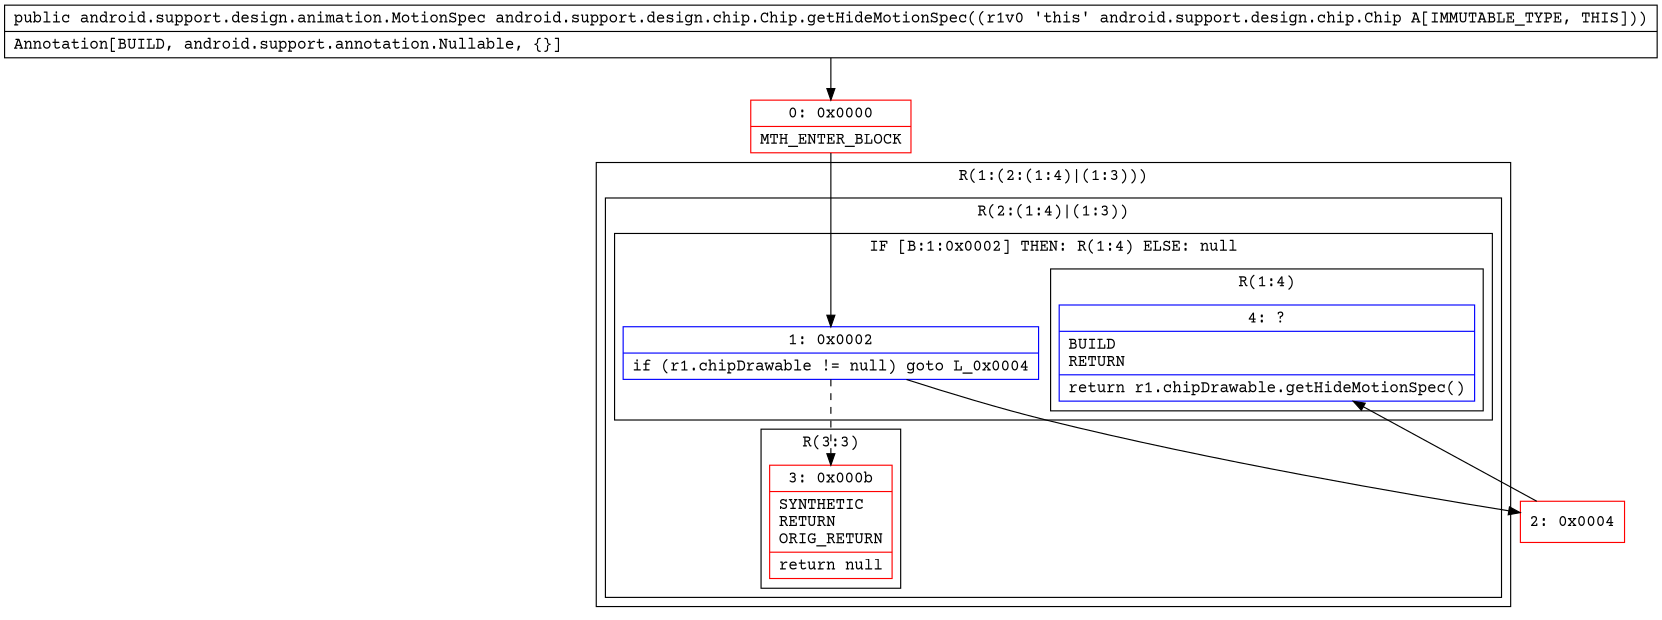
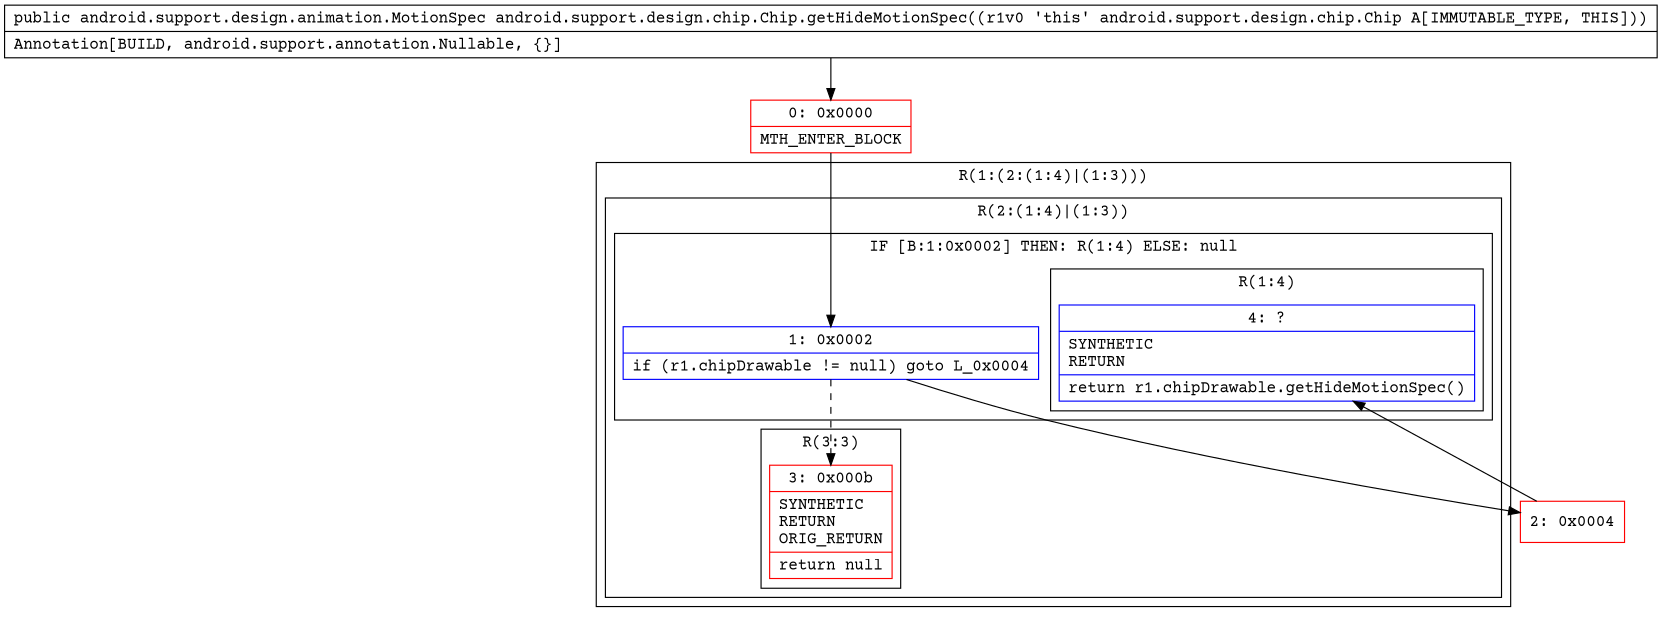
  digraph {
    fontname="Courier Prime"
    node [color=red fontname="Courier Prime" shape=record]
    edge [fontname="Courier Prime"]
-   n1 [color=blue label="{4\:\ ?|BUILD\lRETURN\l|return r1.chipDrawable.getHideMotionSpec()\l}"]
+   n1 [color=blue label="{4\:\ ?|SYNTHETIC\lRETURN\l|return r1.chipDrawable.getHideMotionSpec()\l}"]
    n2 [color=blue label="{1\:\ 0x0002|if (r1.chipDrawable != null) goto L_0x0004\l}"]
    n3 [label="{3\:\ 0x000b|SYNTHETIC\lRETURN\lORIG_RETURN\l|return null\l}"]
    n4 [label="{2\:\ 0x0004}"]
    n5 [label="{0\:\ 0x0000|MTH_ENTER_BLOCK\l}"]
    n6 [label="{public android.support.design.animation.MotionSpec android.support.design.chip.Chip.getHideMotionSpec((r1v0 'this' android.support.design.chip.Chip A[IMMUTABLE_TYPE, THIS]))  | Annotation[BUILD, android.support.annotation.Nullable, \{\}]\l}" color=""]
    subgraph cluster_1 {
      label="R(1:(2:(1:4)|(1:3)))"
      subgraph cluster_2 {
        label="R(2:(1:4)|(1:3))"
        subgraph cluster_3 {
          label="IF [B:1:0x0002] THEN: R(1:4) ELSE: null"
          n2
          subgraph cluster_4 {
            label="R(1:4)"
            n1
          }
        }
        subgraph cluster_5 {
          label="R(3:3)"
          n3
        }
      }
    }
    n2 -> n3 [style=dashed]
    n2 -> n4
    n4 -> n1
    n5 -> n2
    n6 -> n5
  }
